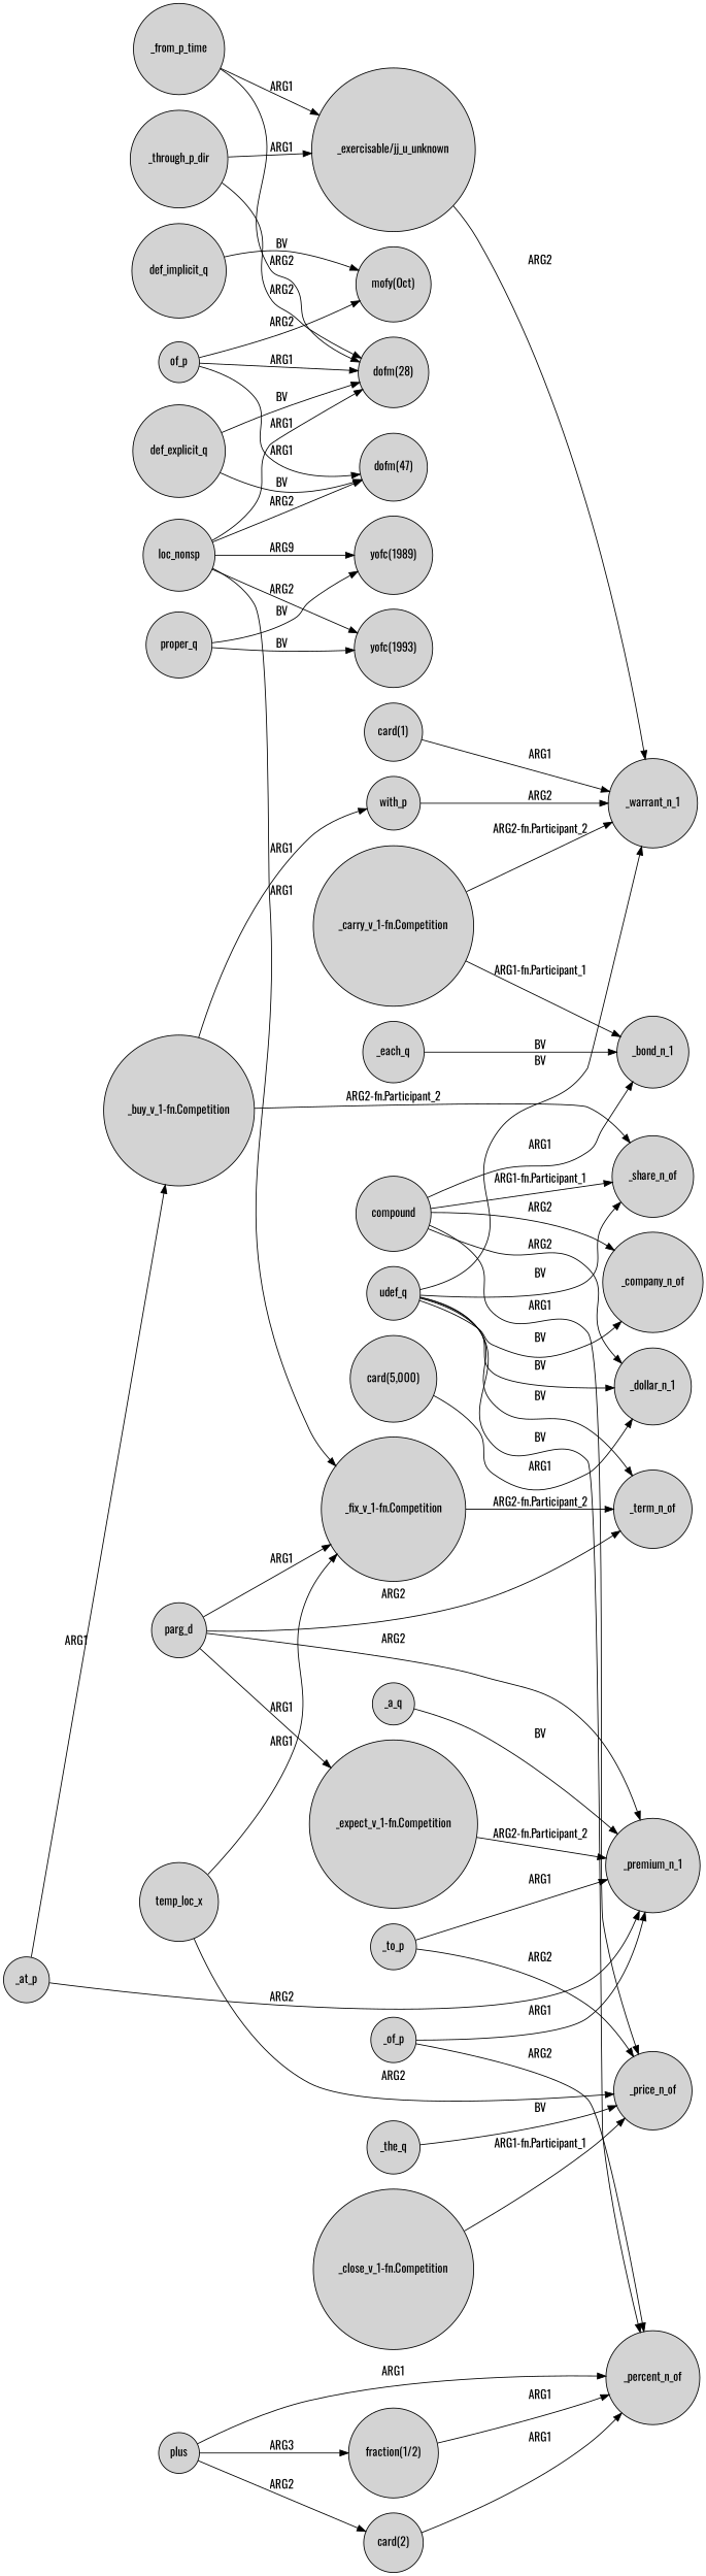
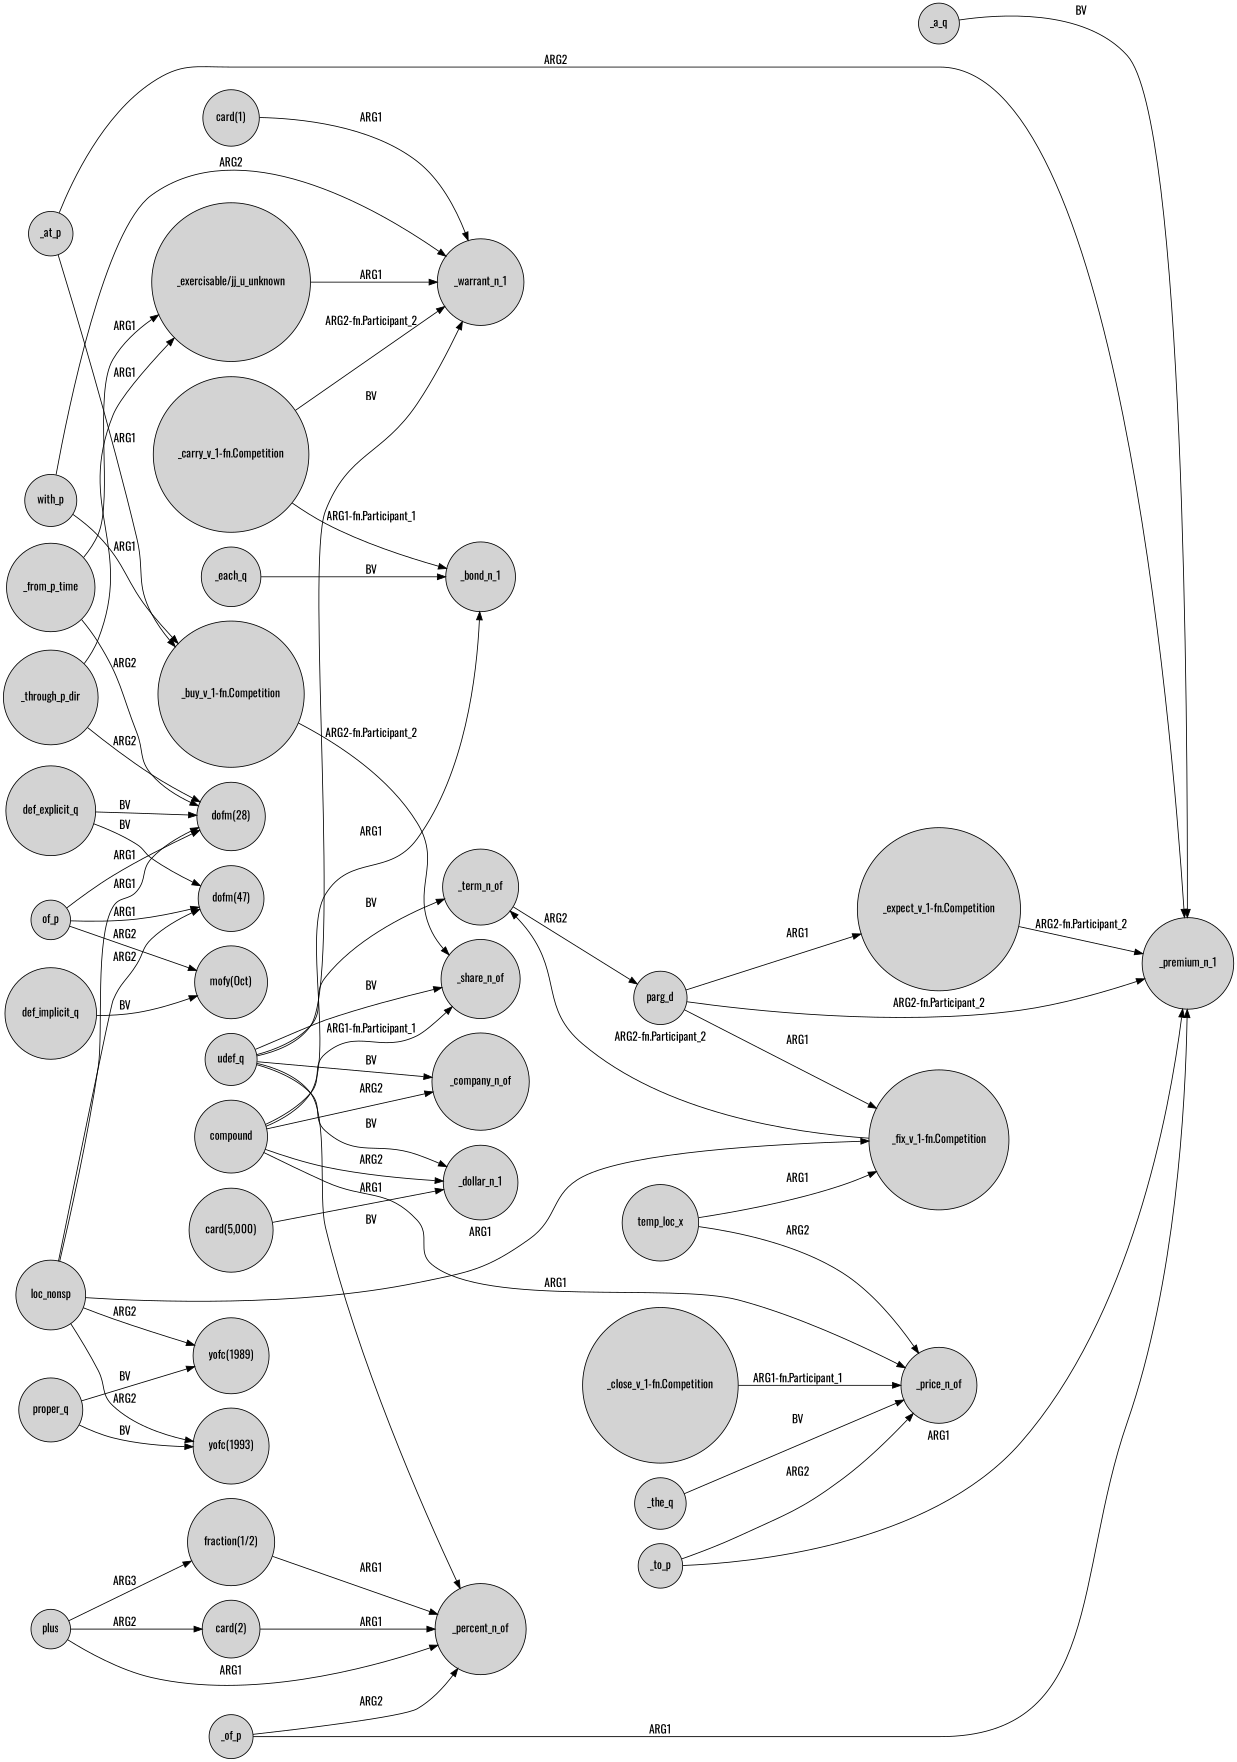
  digraph {
    fontname=Oswald
    rankdir=LR
    node [fontname=Oswald shape=circle style=filled]
    edge [fontname=Oswald]
    "_carry_v_1-fn.Competition"
    _warrant_n_1
    _bond_n_1
    udef_q
    _term_n_of
    _share_n_of
    _dollar_n_1
    _company_n_of
    _percent_n_of
    _a_q
    _premium_n_1
    "_buy_v_1-fn.Competition"
    "card(1)"
    of_p
    "mofy(Oct)"
    n16 [label="dofm(47)"]
    "dofm(28)"
    "card(5,000)"
    _from_p_time
    "_exercisable/jj_u_unknown"
    loc_nonsp
    "_fix_v_1-fn.Competition"
    "yofc(1993)"
    "yofc(1989)"
    compound
    _price_n_of
    def_explicit_q
    _through_p_dir
    temp_loc_x
    with_p
    proper_q
    plus
    "fraction(1/2)"
    "card(2)"
    "_expect_v_1-fn.Competition"
    _each_q
    _at_p
    parg_d
    "_close_v_1-fn.Competition"
    def_implicit_q
    _to_p
    _of_p
    _the_q
    "_carry_v_1-fn.Competition" -> _warrant_n_1 [label="ARG2-fn.Participant_2"]
    "_carry_v_1-fn.Competition" -> _bond_n_1 [label="ARG1-fn.Participant_1"]
    udef_q -> _warrant_n_1 [label=BV]
    udef_q -> _term_n_of [label=BV]
    udef_q -> _share_n_of [label=BV]
    udef_q -> _dollar_n_1 [label=BV]
    udef_q -> _company_n_of [label=BV]
    udef_q -> _percent_n_of [label=BV]
    _a_q -> _premium_n_1 [label=BV]
    "_buy_v_1-fn.Competition" -> _share_n_of [label="ARG2-fn.Participant_2"]
    "card(1)" -> _warrant_n_1 [label=ARG1]
    of_p -> "mofy(Oct)" [label=ARG2]
    of_p -> n16 [label=ARG1]
    of_p -> "dofm(28)" [label=ARG1]
    "card(5,000)" -> _dollar_n_1 [label=ARG1]
    _from_p_time -> "dofm(28)" [label=ARG2]
    _from_p_time -> "_exercisable/jj_u_unknown" [label=ARG1]
-   "_exercisable/jj_u_unknown" -> _warrant_n_1 [label=ARG2]
+   "_exercisable/jj_u_unknown" -> _warrant_n_1 [label=ARG1]
    loc_nonsp -> n16 [label=ARG2]
    loc_nonsp -> "dofm(28)" [label=ARG1]
    loc_nonsp -> "_fix_v_1-fn.Competition" [label=ARG1]
    loc_nonsp -> "yofc(1993)" [label=ARG2]
-   loc_nonsp -> "yofc(1989)" [label=ARG9]
+   loc_nonsp -> "yofc(1989)" [label=ARG2]
    "_fix_v_1-fn.Competition" -> _term_n_of [label="ARG2-fn.Participant_2"]
    compound -> _bond_n_1 [label=ARG1]
    compound -> _share_n_of [label="ARG1-fn.Participant_1"]
    compound -> _dollar_n_1 [label=ARG2]
    compound -> _company_n_of [label=ARG2]
    compound -> _price_n_of [label=ARG1]
    def_explicit_q -> n16 [label=BV]
    def_explicit_q -> "dofm(28)" [label=BV]
    _through_p_dir -> "dofm(28)" [label=ARG2]
    _through_p_dir -> "_exercisable/jj_u_unknown" [label=ARG1]
    temp_loc_x -> "_fix_v_1-fn.Competition" [label=ARG1]
    temp_loc_x -> _price_n_of [label=ARG2]
    with_p -> _warrant_n_1 [label=ARG2]
-   "_buy_v_1-fn.Competition" -> with_p [label=ARG1]
+   with_p -> "_buy_v_1-fn.Competition" [label=ARG1]
    proper_q -> "yofc(1993)" [label=BV]
    proper_q -> "yofc(1989)" [label=BV]
    plus -> _percent_n_of [label=ARG1]
    plus -> "fraction(1/2)" [label=ARG3]
    plus -> "card(2)" [label=ARG2]
    "fraction(1/2)" -> _percent_n_of [label=ARG1]
    "card(2)" -> _percent_n_of [label=ARG1]
    "_expect_v_1-fn.Competition" -> _premium_n_1 [label="ARG2-fn.Participant_2"]
    _each_q -> _bond_n_1 [label=BV]
    _at_p -> _premium_n_1 [label=ARG2]
    _at_p -> "_buy_v_1-fn.Competition" [label=ARG1]
-   parg_d -> _term_n_of [label=ARG2]
-   parg_d -> _premium_n_1 [label=ARG2]
+   _term_n_of -> parg_d [label=ARG2]
+   parg_d -> _premium_n_1 [label="ARG2-fn.Participant_2"]
    parg_d -> "_fix_v_1-fn.Competition" [label=ARG1]
    parg_d -> "_expect_v_1-fn.Competition" [label=ARG1]
    "_close_v_1-fn.Competition" -> _price_n_of [label="ARG1-fn.Participant_1"]
    def_implicit_q -> "mofy(Oct)" [label=BV]
    _to_p -> _premium_n_1 [label=ARG1]
    _to_p -> _price_n_of [label=ARG2]
    _of_p -> _percent_n_of [label=ARG2]
    _of_p -> _premium_n_1 [label=ARG1]
    _the_q -> _price_n_of [label=BV]
  }
